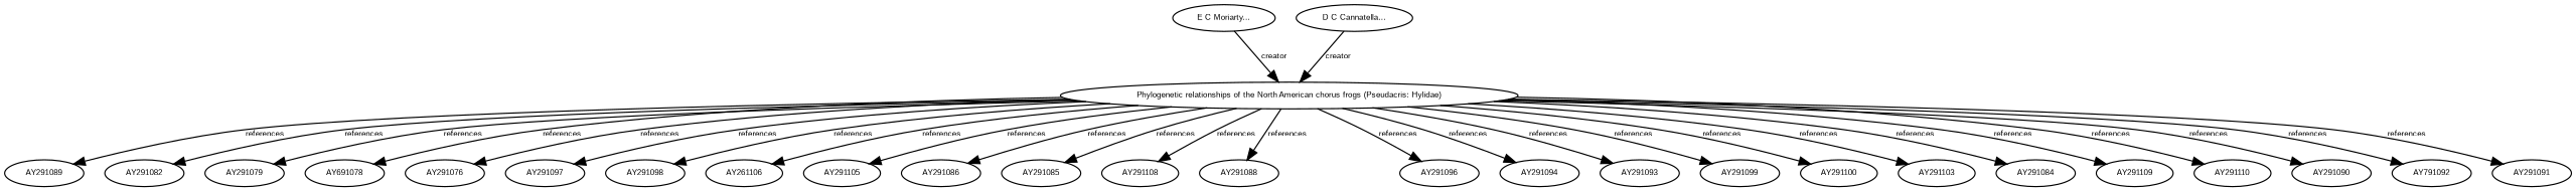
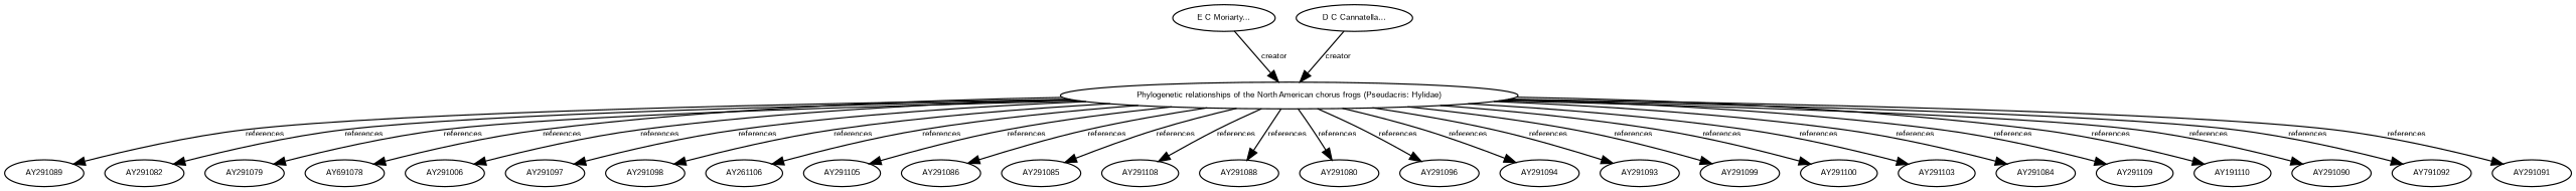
  digraph {
    fontname="Liberation Sans"
    node [fontname="Liberation Sans" fontsize=7]
    edge [fontname="Liberation Sans" fontsize=7]
    n1 [height=0.27433100247 label="Phylogenetic relationships of the North American chorus frogs (Pseudacris: Hylidae)" width=0.27433100247]
    n2 [height=0.27433100247 label=AY291089 width=0.27433100247]
    n3 [height=0.27433100247 label=AY291082 width=0.27433100247]
    n4 [height=0.27433100247 label=AY291079 width=0.27433100247]
    n5 [height=0.27433100247 label=AY691078 width=0.27433100247]
-   n6 [height=0.27433100247 label=AY291076 width=0.27433100247]
+   n6 [height=0.27433100247 label=AY291006 width=0.27433100247]
    n7 [height=0.27433100247 label=AY291097 width=0.27433100247]
    n8 [height=0.27433100247 label=AY291098 width=0.27433100247]
    n9 [height=0.27433100247 label=AY261106 width=0.27433100247]
    n10 [height=0.27433100247 label=AY291105 width=0.27433100247]
    n11 [height=0.27433100247 label=AY291086 width=0.27433100247]
    n12 [height=0.27433100247 label=AY291085 width=0.27433100247]
    n13 [height=0.27433100247 label=AY291108 width=0.27433100247]
    n14 [height=0.27433100247 label=AY291088 width=0.27433100247]
+   n15 [height=0.27433100247 label=AY291080 width=0.27433100247]
    n16 [height=0.27433100247 label=AY291096 width=0.27433100247]
    n17 [height=0.27433100247 label=AY291094 width=0.27433100247]
    n18 [height=0.27433100247 label=AY291093 width=0.27433100247]
    n19 [height=0.27433100247 label=AY291099 width=0.27433100247]
    n20 [height=0.27433100247 label=AY291100 width=0.27433100247]
    n21 [height=0.27433100247 label=AY291103 width=0.27433100247]
    n22 [height=0.27433100247 label=AY291084 width=0.27433100247]
    n23 [height=0.27433100247 label=AY291109 width=0.27433100247]
-   n24 [height=0.27433100247 label=AY291110 width=0.27433100247]
+   n24 [height=0.27433100247 label=AY191110 width=0.27433100247]
    n25 [height=0.27433100247 label=AY291090 width=0.27433100247]
    n26 [height=0.27433100247 label=AY791092 width=0.27433100247]
    n27 [height=0.27433100247 label=AY291091 width=0.27433100247]
    n28 [height=0.27433100247 label="E C Moriarty..." width=0.27433100247]
    n29 [height=0.27433100247 label="D C Cannatella..." width=0.27433100247]
    n1 -> n2 [label=references]
    n1 -> n3 [label=references]
    n1 -> n4 [label=references]
    n1 -> n5 [label=references]
    n1 -> n6 [label=references]
    n1 -> n7 [label=references]
    n1 -> n8 [label=references]
    n1 -> n9 [label=references]
    n1 -> n10 [label=references]
    n1 -> n11 [label=references]
    n1 -> n12 [label=references]
    n1 -> n13 [label=references]
    n1 -> n14 [label=references]
+   n1 -> n15 [label=references]
    n1 -> n16 [label=references]
    n1 -> n17 [label=references]
    n1 -> n18 [label=references]
    n1 -> n19 [label=references]
    n1 -> n20 [label=references]
    n1 -> n21 [label=references]
    n1 -> n22 [label=references]
    n1 -> n23 [label=references]
    n1 -> n24 [label=references]
    n1 -> n25 [label=references]
    n1 -> n26 [label=references]
    n1 -> n27 [label=references]
    n28 -> n1 [label=creator]
    n29 -> n1 [label=creator]
  }
